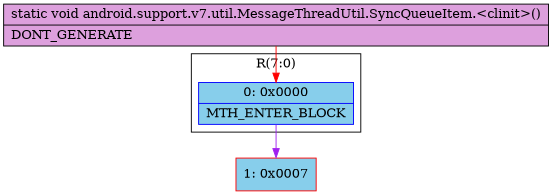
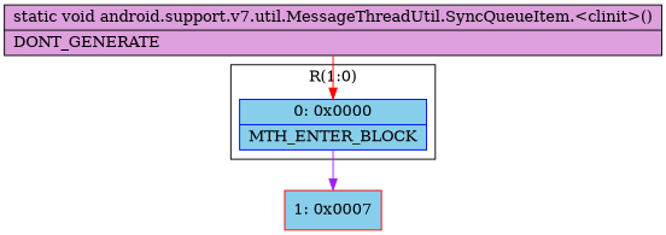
  digraph {
    node [shape=record style=filled fillcolor=skyblue]
    edge [arrowhead=normal]
    n1 [color=blue label="{0\:\ 0x0000|MTH_ENTER_BLOCK\l}"]
    n2 [color=red label="{1\:\ 0x0007}"]
    n3 [label="{static void android.support.v7.util.MessageThreadUtil.SyncQueueItem.\<clinit\>()  | DONT_GENERATE\l}" fillcolor=plum]
    subgraph cluster_1 {
-     label="R(7:0)"
+     label="R(1:0)"
      n1
    }
    n1 -> n2 [color=purple]
    n3 -> n1 [color=red]
  }
